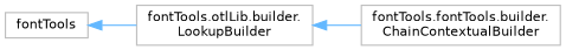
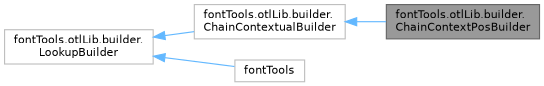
  digraph {
    rankdir=LR
    node [color=grey75 fillcolor=white fontname=Helvetica fontsize=10 shape=box style=filled]
    edge [color=steelblue1 dir=back fontname=Helvetica fontsize=10 labelfontname=Helvetica labelfontsize=10 style=solid]
-   n2 [height=0.2 label="fontTools.fontTools.builder.\lChainContextualBuilder" width=0.4]
+   n1 [color=gray40 fillcolor=grey60 fontcolor=black height=0.2 label="fontTools.otlLib.builder.\lChainContextPosBuilder" width=0.4]
+   n2 [height=0.2 label="fontTools.otlLib.builder.\lChainContextualBuilder" width=0.4]
    n3 [height=0.2 label="fontTools.otlLib.builder.\lLookupBuilder" width=0.4]
    n4 [height=0.2 label=fontTools width=0.4]
+   n2 -> n1
    n3 -> n2
-   n4 -> n3
+   n3 -> n4
  }
